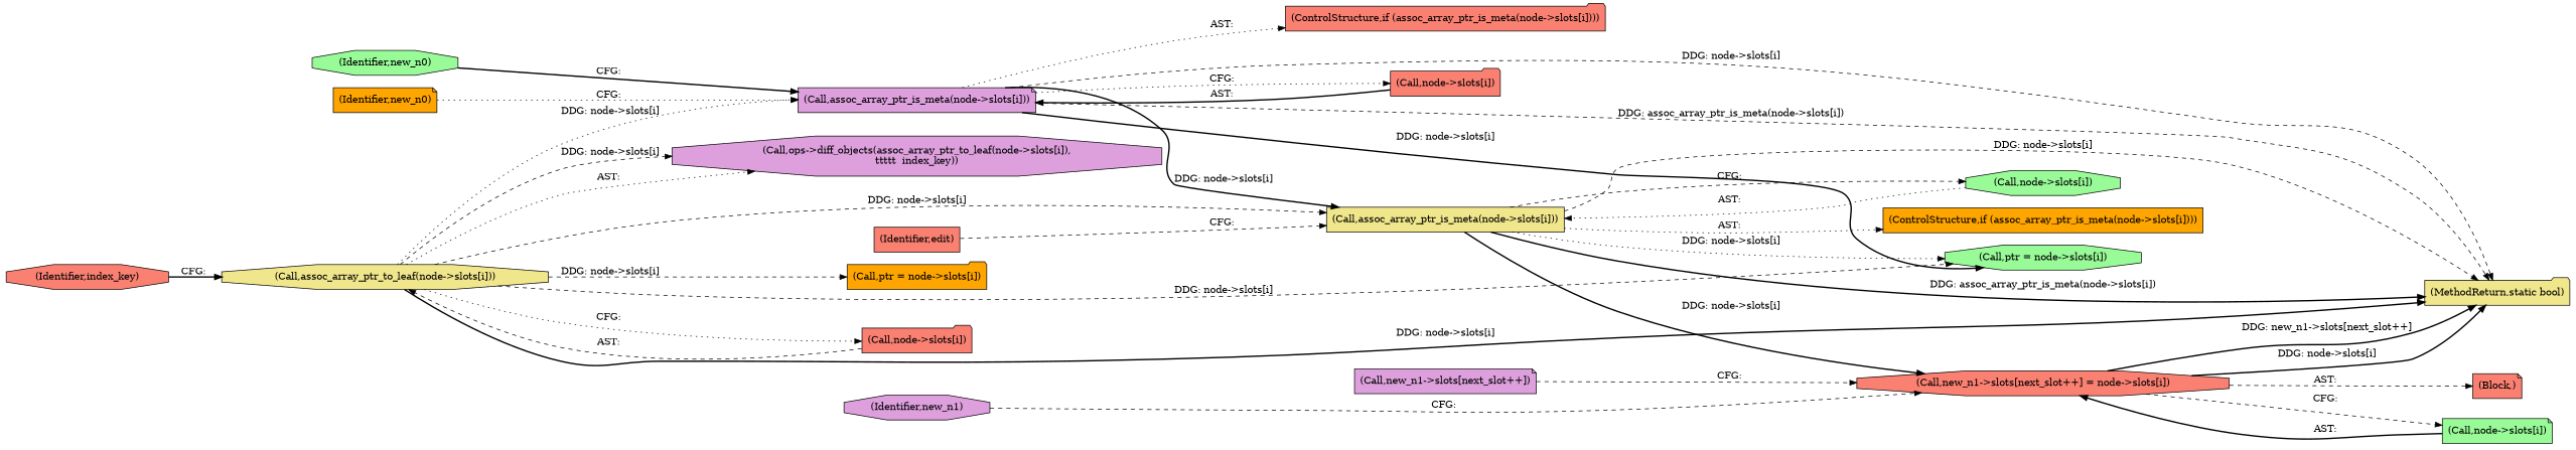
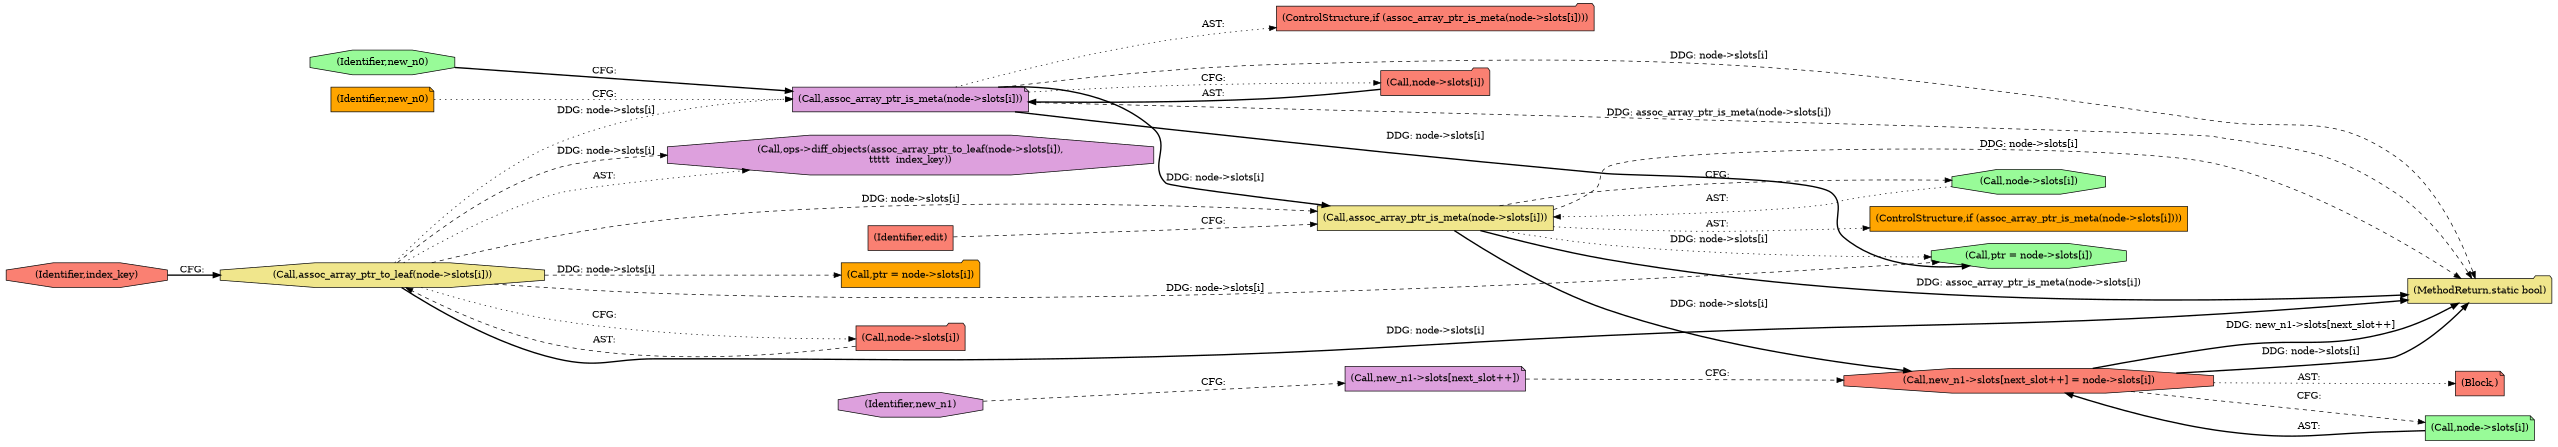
  digraph {
    rankdir=LR
    node [fillcolor=salmon shape=octagon style=filled]
    edge [style=dashed]
    n1 [label="(Call,new_n1->slots[next_slot++] = node->slots[i])"]
    n2 [label="(Block,)" shape=note]
    n3 [fillcolor=palegreen label="(Call,node->slots[i])" shape=note]
    n4 [fillcolor=khaki label="(MethodReturn,static bool)" shape=folder]
    n5 [fillcolor=khaki label="(Call,assoc_array_ptr_is_meta(node->slots[i]))" shape=box]
    n6 [fillcolor=orange label="(ControlStructure,if (assoc_array_ptr_is_meta(node->slots[i])))" shape=box]
    n7 [fillcolor=palegreen label="(Call,ptr = node->slots[i])"]
    n8 [fillcolor=palegreen label="(Call,node->slots[i])"]
    n9 [fillcolor=khaki label="(Call,assoc_array_ptr_to_leaf(node->slots[i]))"]
    n10 [fillcolor=plum label="(Call,assoc_array_ptr_is_meta(node->slots[i]))" shape=note]
    n11 [label="(Call,node->slots[i])" shape=folder]
    n12 [fillcolor=orange label="(Call,ptr = node->slots[i])" shape=folder]
    n13 [fillcolor=plum label="(Call,ops->diff_objects(assoc_array_ptr_to_leaf(node->slots[i]),\n\t\t\t\t\t  index_key))"]
    n14 [label="(Call,node->slots[i])" shape=folder]
    n15 [label="(ControlStructure,if (assoc_array_ptr_is_meta(node->slots[i])))" shape=folder]
    n16 [fillcolor=plum label="(Identifier,new_n1)"]
    n17 [fillcolor=orange label="(Identifier,new_n0)" shape=note]
    n18 [fillcolor=palegreen label="(Identifier,new_n0)"]
    n19 [label="(Identifier,edit)" shape=box]
    n20 [fillcolor=plum label="(Call,new_n1->slots[next_slot++])" shape=note]
    n21 [label="(Identifier,index_key)"]
-   n1 -> n2 [label="AST: "]
+   n1 -> n2 [label="AST: " style=dotted]
    n1 -> n3 [label="CFG: "]
    n1 -> n4 [label="DDG: node->slots[i]" style=bold]
    n1 -> n4 [label="DDG: new_n1->slots[next_slot++]" style=bold]
    n3 -> n1 [label="AST: " style=bold]
    n5 -> n1 [label="DDG: node->slots[i]" style=bold]
    n5 -> n4 [label="DDG: assoc_array_ptr_is_meta(node->slots[i])" style=bold]
    n5 -> n4 [label="DDG: node->slots[i]"]
    n5 -> n6 [label="AST: " style=dotted]
    n5 -> n7 [label="DDG: node->slots[i]" style=dotted]
    n5 -> n8 [label="CFG: "]
    n8 -> n5 [label="AST: " style=dotted]
    n9 -> n4 [label="DDG: node->slots[i]" style=bold]
    n9 -> n5 [label="DDG: node->slots[i]"]
    n9 -> n7 [label="DDG: node->slots[i]"]
    n9 -> n10 [label="DDG: node->slots[i]" style=dotted]
    n9 -> n11 [label="CFG: " style=dotted]
    n9 -> n12 [label="DDG: node->slots[i]"]
    n9 -> n13 [label="AST: " style=dotted]
    n9 -> n13 [label="DDG: node->slots[i]"]
    n10 -> n4 [label="DDG: assoc_array_ptr_is_meta(node->slots[i])"]
    n10 -> n4 [label="DDG: node->slots[i]"]
    n10 -> n5 [label="DDG: node->slots[i]" style=bold]
    n10 -> n7 [label="DDG: node->slots[i]" style=bold]
    n10 -> n14 [label="CFG: " style=dotted]
    n10 -> n15 [label="AST: " style=dotted]
    n11 -> n9 [label="AST: "]
    n14 -> n10 [label="AST: " style=bold]
-   n16 -> n1 [label="CFG: "]
+   n16 -> n20 [label="CFG: "]
    n17 -> n10 [label="CFG: " style=dotted]
    n18 -> n10 [label="CFG: " style=bold]
    n19 -> n5 [label="CFG: "]
    n20 -> n1 [label="CFG: "]
    n21 -> n9 [label="CFG: " style=bold]
  }
